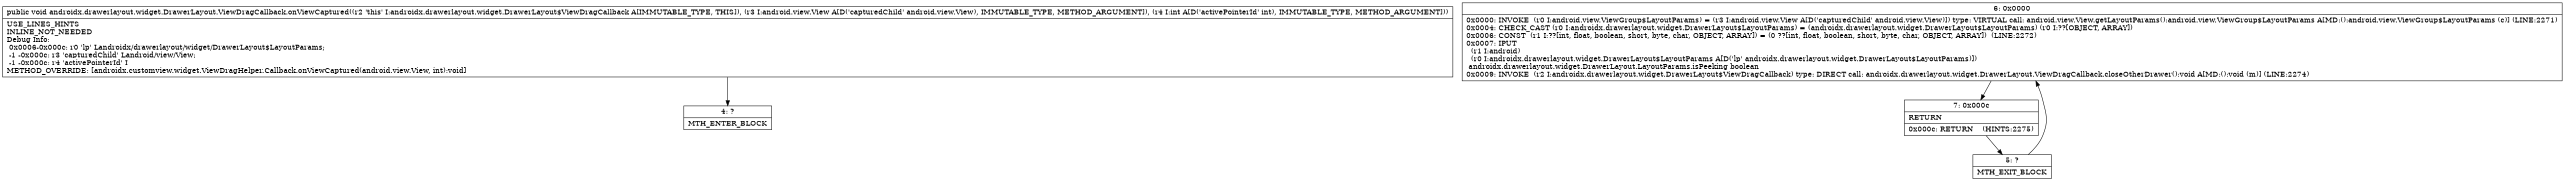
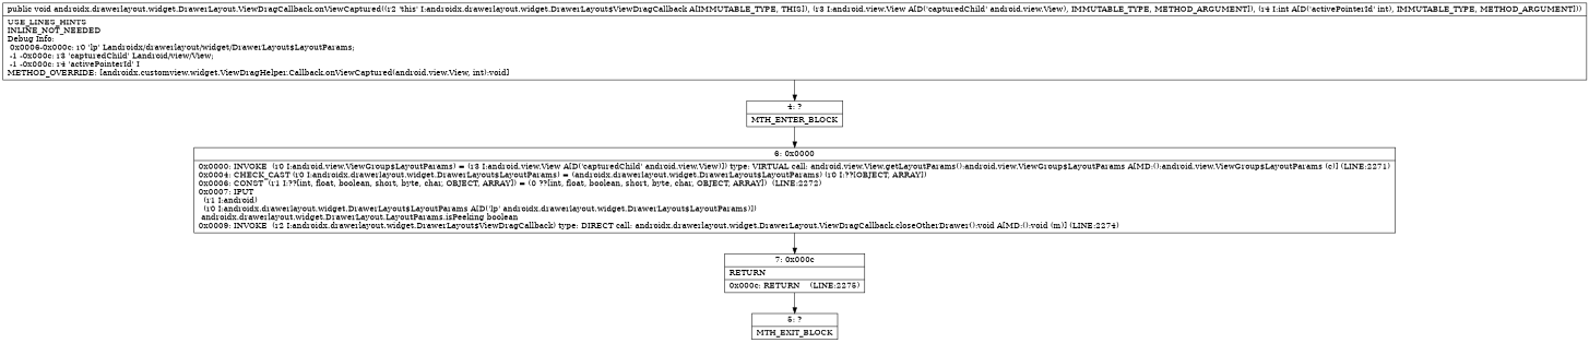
  digraph {
    node [shape=record]
    n1 [label="{4\:\ ?|MTH_ENTER_BLOCK\l}"]
    n2 [label="{6\:\ 0x0000|0x0000: INVOKE  (r0 I:android.view.ViewGroup$LayoutParams) = (r3 I:android.view.View A[D('capturedChild' android.view.View)]) type: VIRTUAL call: android.view.View.getLayoutParams():android.view.ViewGroup$LayoutParams A[MD:():android.view.ViewGroup$LayoutParams (c)] (LINE:2271)\l0x0004: CHECK_CAST (r0 I:androidx.drawerlayout.widget.DrawerLayout$LayoutParams) = (androidx.drawerlayout.widget.DrawerLayout$LayoutParams) (r0 I:??[OBJECT, ARRAY]) \l0x0006: CONST  (r1 I:??[int, float, boolean, short, byte, char, OBJECT, ARRAY]) = (0 ??[int, float, boolean, short, byte, char, OBJECT, ARRAY])  (LINE:2272)\l0x0007: IPUT  \l  (r1 I:android)\l  (r0 I:androidx.drawerlayout.widget.DrawerLayout$LayoutParams A[D('lp' androidx.drawerlayout.widget.DrawerLayout$LayoutParams)])\l androidx.drawerlayout.widget.DrawerLayout.LayoutParams.isPeeking boolean \l0x0009: INVOKE  (r2 I:androidx.drawerlayout.widget.DrawerLayout$ViewDragCallback) type: DIRECT call: androidx.drawerlayout.widget.DrawerLayout.ViewDragCallback.closeOtherDrawer():void A[MD:():void (m)] (LINE:2274)\l}"]
-   n3 [label="{7\:\ 0x000c|RETURN\l|0x000c: RETURN    (HINTS:2275)\l}"]
+   n3 [label="{7\:\ 0x000c|RETURN\l|0x000c: RETURN    (LINE:2275)\l}"]
    n4 [label="{5\:\ ?|MTH_EXIT_BLOCK\l}"]
    n5 [label="{public void androidx.drawerlayout.widget.DrawerLayout.ViewDragCallback.onViewCaptured((r2 'this' I:androidx.drawerlayout.widget.DrawerLayout$ViewDragCallback A[IMMUTABLE_TYPE, THIS]), (r3 I:android.view.View A[D('capturedChild' android.view.View), IMMUTABLE_TYPE, METHOD_ARGUMENT]), (r4 I:int A[D('activePointerId' int), IMMUTABLE_TYPE, METHOD_ARGUMENT]))  | USE_LINES_HINTS\lINLINE_NOT_NEEDED\lDebug Info:\l  0x0006\-0x000c: r0 'lp' Landroidx\/drawerlayout\/widget\/DrawerLayout$LayoutParams;\l  \-1 \-0x000c: r3 'capturedChild' Landroid\/view\/View;\l  \-1 \-0x000c: r4 'activePointerId' I\lMETHOD_OVERRIDE: [androidx.customview.widget.ViewDragHelper.Callback.onViewCaptured(android.view.View, int):void]\l}"]
-   n4 -> n2
+   n1 -> n2
    n2 -> n3
    n3 -> n4
    n5 -> n1
  }
